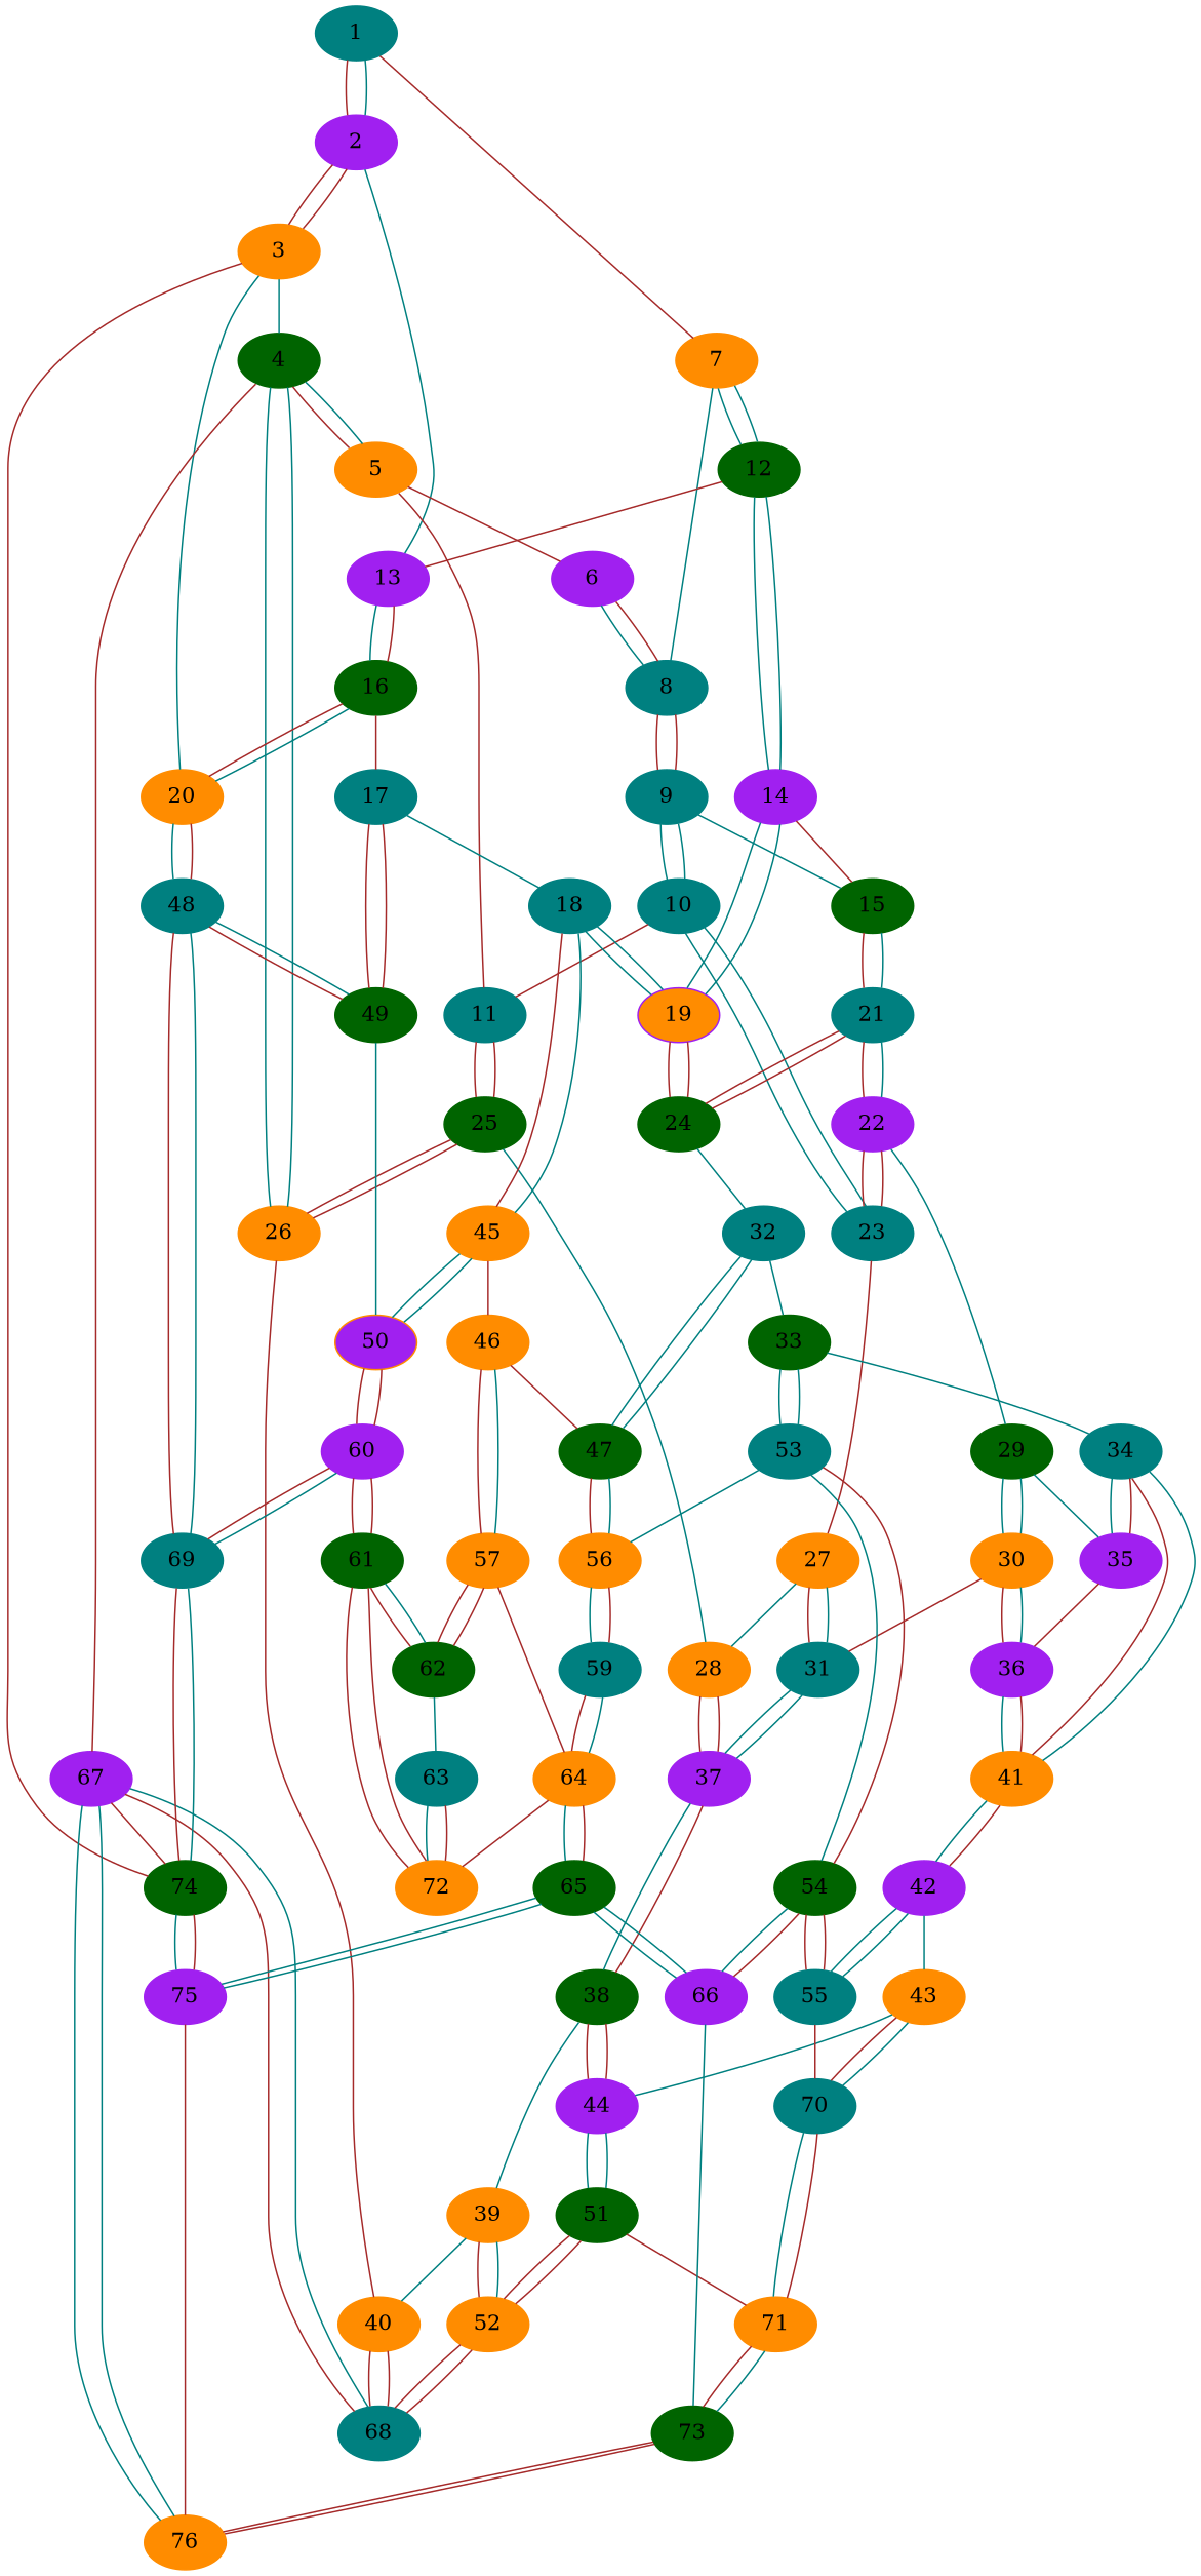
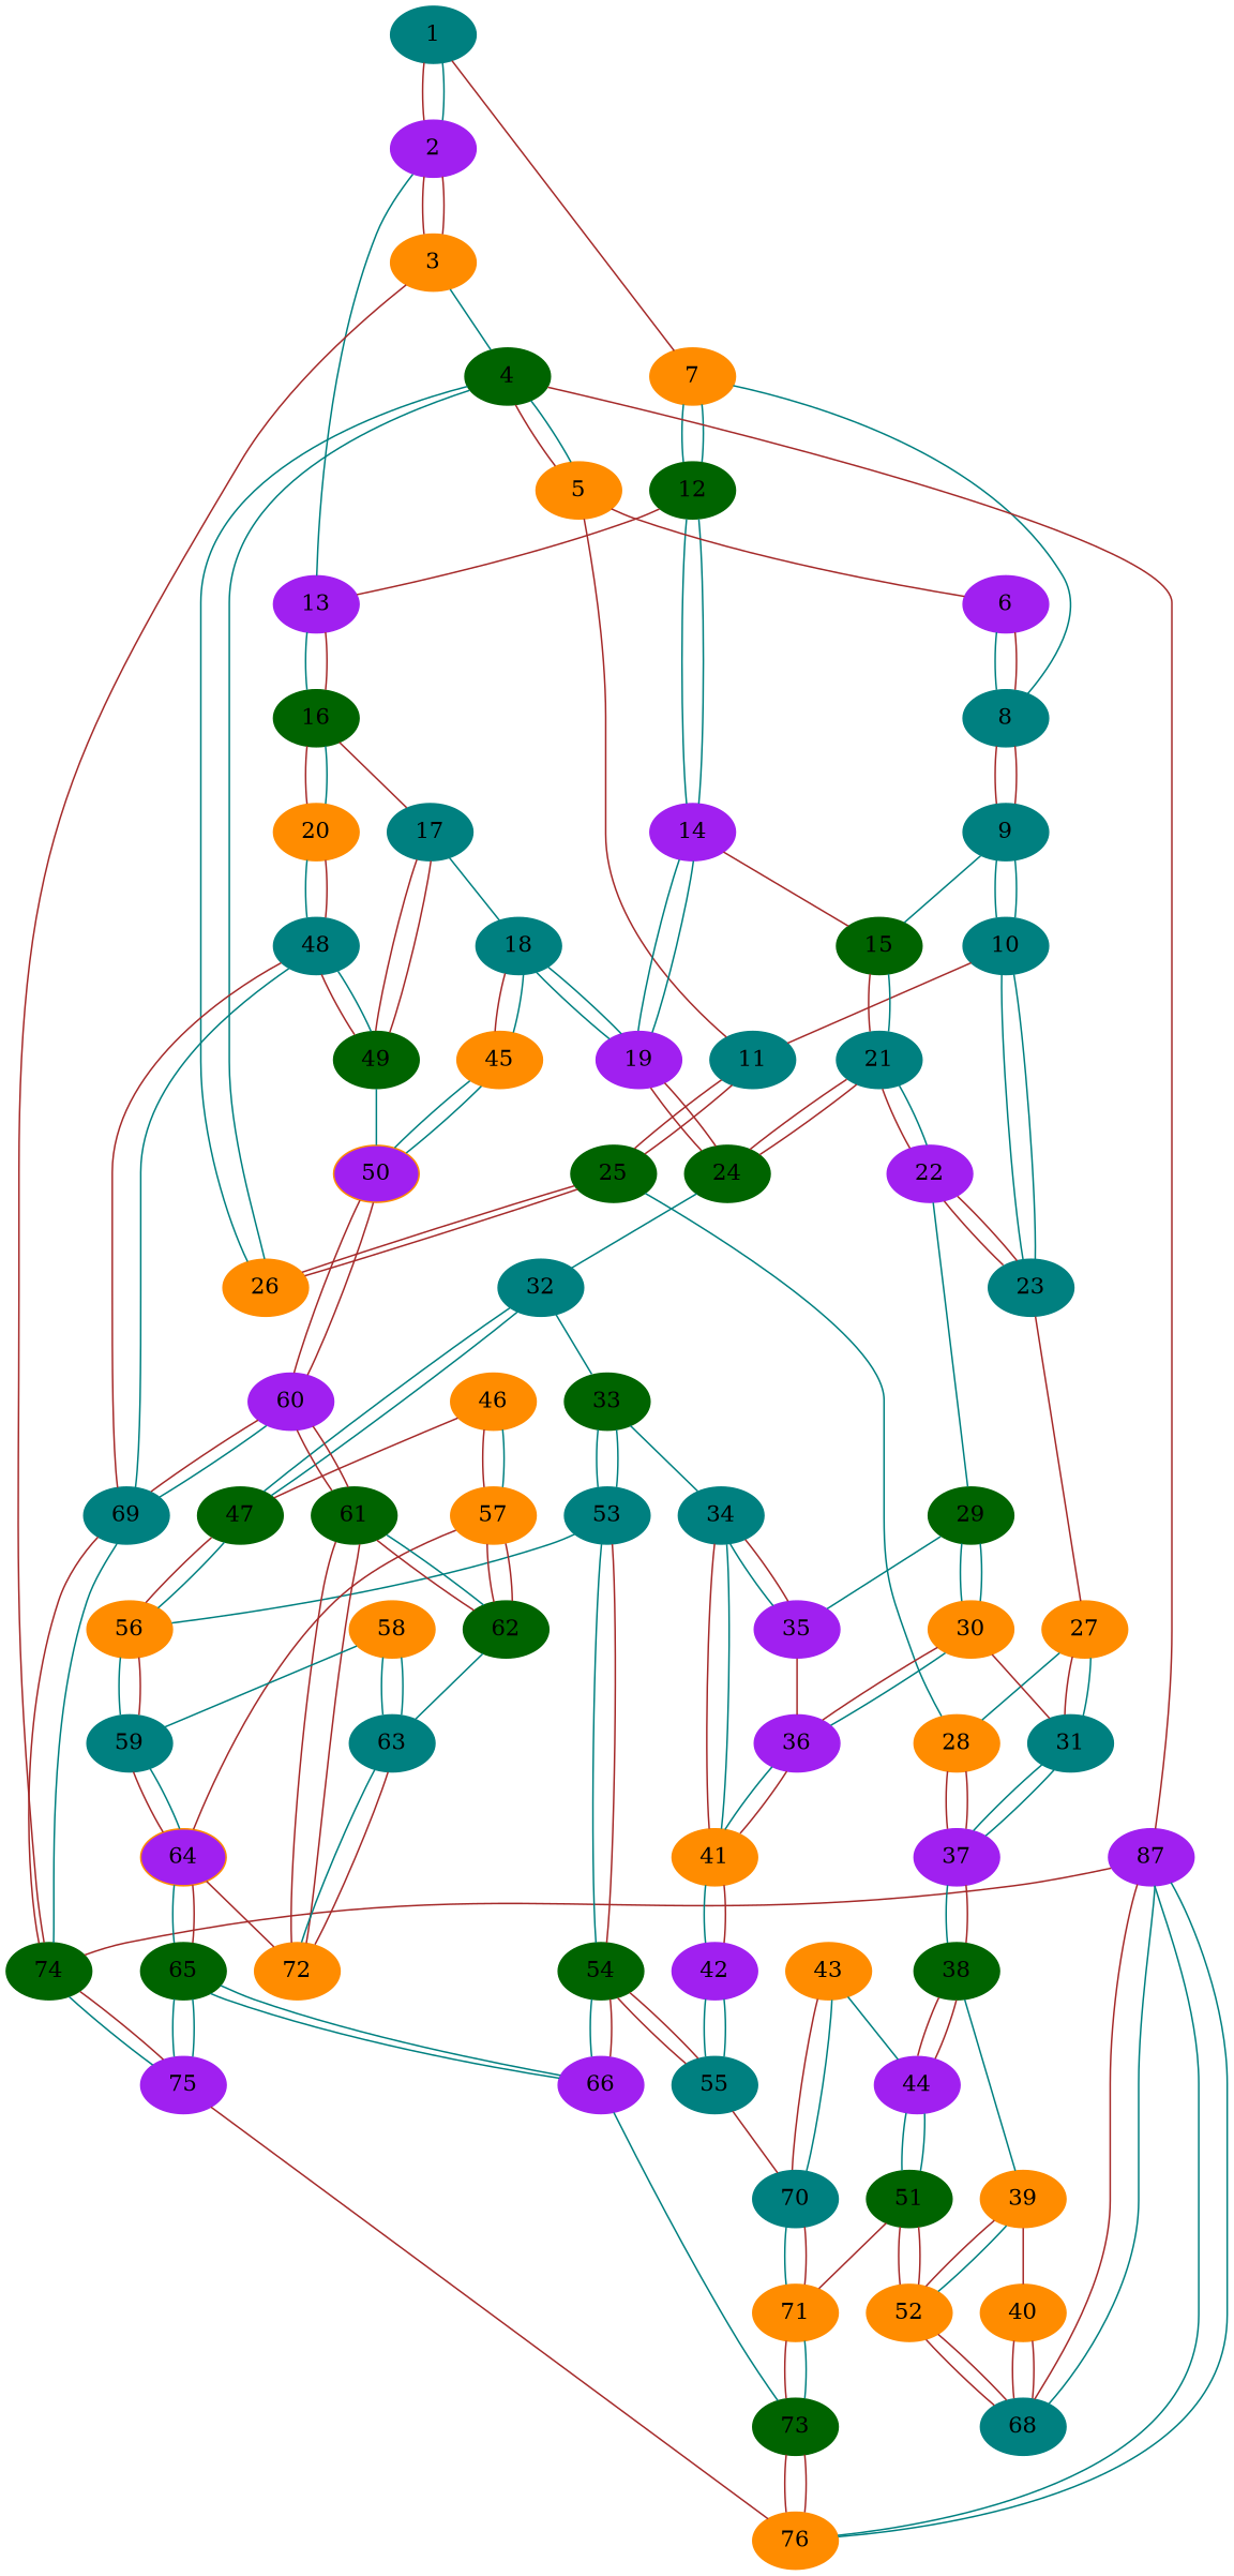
  graph {
    node [color=darkorange style=filled]
    edge [color=brown]
    1 [color=teal]
    2 [color=purple]
    7
    3
    13 [color=purple]
    8 [color=teal]
    12 [color=darkgreen]
    4 [color=darkgreen]
    20
    74 [color=darkgreen]
    16 [color=darkgreen]
    5
    26
-   67 [color=purple]
+   67 [color=purple label=87]
    48 [color=teal]
    75 [color=purple]
    6 [color=purple]
    11 [color=teal]
    40
    68 [color=teal]
    76
    25 [color=darkgreen]
    9 [color=teal]
    14 [color=purple]
    10 [color=teal]
    15 [color=darkgreen]
    23 [color=teal]
    21 [color=teal]
    27
    28
-   19 [color=purple fillcolor=darkorange]
+   19 [color=purple]
    17 [color=teal]
    24 [color=darkgreen]
    22 [color=purple]
    18 [color=teal]
    49 [color=darkgreen]
    45
    50 [fillcolor=purple]
    46
    32 [color=teal]
    69 [color=teal]
    29 [color=darkgreen]
    30
    35 [color=purple]
    31 [color=teal]
    33 [color=darkgreen]
    47 [color=darkgreen]
    37 [color=purple]
    38 [color=darkgreen]
    36 [color=purple]
    41
    34 [color=teal]
    53 [color=teal]
    56
    54 [color=darkgreen]
    42 [color=purple]
    39
    44 [color=purple]
    52
    51 [color=darkgreen]
    43
    55 [color=teal]
    70 [color=teal]
    71
    57
    60 [color=purple]
    62 [color=darkgreen]
-   64
+   64 [fillcolor=purple]
    59 [color=teal]
    61 [color=darkgreen]
    73 [color=darkgreen]
    66 [color=purple]
+   58
    63 [color=teal]
    72
    65 [color=darkgreen]
    1 -- 2
    1 -- 2 [color=teal]
    1 -- 7
    2 -- 3
    2 -- 3
    2 -- 13 [color=teal]
    7 -- 8 [color=teal]
    7 -- 12 [color=teal]
    7 -- 12 [color=teal]
    3 -- 4 [color=teal]
-   3 -- 20 [color=teal]
    3 -- 74
    13 -- 16 [color=teal]
    13 -- 16
    8 -- 9
    8 -- 9
    12 -- 13
    12 -- 14 [color=teal]
    12 -- 14 [color=teal]
    4 -- 5
    4 -- 5 [color=teal]
    4 -- 26 [color=teal]
    4 -- 26 [color=teal]
    4 -- 67
    20 -- 48 [color=teal]
    20 -- 48
    74 -- 75 [color=teal]
    74 -- 75
    16 -- 20
    16 -- 20 [color=teal]
    16 -- 17
    5 -- 6
    5 -- 11
-   26 -- 40
    67 -- 74
    67 -- 68
    67 -- 68 [color=teal]
    67 -- 76 [color=teal]
    67 -- 76 [color=teal]
    48 -- 49
    48 -- 49 [color=teal]
    48 -- 69
    48 -- 69 [color=teal]
    75 -- 76
    6 -- 8 [color=teal]
    6 -- 8
    11 -- 25
    11 -- 25
    40 -- 68
    40 -- 68
    25 -- 26
    25 -- 26
    25 -- 28 [color=teal]
    9 -- 10 [color=teal]
    9 -- 10 [color=teal]
    9 -- 15 [color=teal]
    14 -- 15
    14 -- 19 [color=teal]
    14 -- 19 [color=teal]
    10 -- 11
    10 -- 23 [color=teal]
    10 -- 23 [color=teal]
    15 -- 21
    15 -- 21 [color=teal]
    23 -- 27
    21 -- 24
    21 -- 24
    21 -- 22
    21 -- 22 [color=teal]
    27 -- 28 [color=teal]
    27 -- 31
    27 -- 31 [color=teal]
    28 -- 37
    28 -- 37
    19 -- 24
    19 -- 24
    17 -- 18 [color=teal]
    17 -- 49
    17 -- 49
    24 -- 32 [color=teal]
    22 -- 23
    22 -- 23
    22 -- 29 [color=teal]
    18 -- 19 [color=teal]
    18 -- 19 [color=teal]
    18 -- 45
    18 -- 45 [color=teal]
    49 -- 50 [color=teal]
    45 -- 50 [color=teal]
    45 -- 50 [color=teal]
-   45 -- 46
    50 -- 60
    50 -- 60
    46 -- 47
    46 -- 57
    46 -- 57 [color=teal]
    32 -- 33 [color=teal]
    32 -- 47 [color=teal]
    32 -- 47 [color=teal]
    69 -- 74
    69 -- 74 [color=teal]
    29 -- 30 [color=teal]
    29 -- 30 [color=teal]
    29 -- 35 [color=teal]
    30 -- 31
    30 -- 36
    30 -- 36 [color=teal]
    35 -- 36
    31 -- 37 [color=teal]
    31 -- 37 [color=teal]
    33 -- 34 [color=teal]
    33 -- 53 [color=teal]
    33 -- 53 [color=teal]
    47 -- 56
    47 -- 56 [color=teal]
    37 -- 38 [color=teal]
    37 -- 38
    38 -- 39 [color=teal]
    38 -- 44
    38 -- 44
    36 -- 41 [color=teal]
    36 -- 41
    41 -- 42 [color=teal]
    41 -- 42
    34 -- 35 [color=teal]
    34 -- 35
    34 -- 41
    34 -- 41 [color=teal]
    53 -- 56 [color=teal]
    53 -- 54 [color=teal]
    53 -- 54
    56 -- 59 [color=teal]
    56 -- 59
    54 -- 55
    54 -- 55
    54 -- 66 [color=teal]
    54 -- 66
-   42 -- 43 [color=teal]
    42 -- 55 [color=teal]
    42 -- 55 [color=teal]
-   39 -- 40 [color=teal]
+   39 -- 40
    39 -- 52
    39 -- 52 [color=teal]
    44 -- 51 [color=teal]
    44 -- 51 [color=teal]
    52 -- 68
    52 -- 68
    51 -- 52
    51 -- 52
    51 -- 71
    43 -- 44 [color=teal]
    43 -- 70
    43 -- 70 [color=teal]
    55 -- 70
    70 -- 71 [color=teal]
    70 -- 71
    71 -- 73
    71 -- 73 [color=teal]
    57 -- 62
    57 -- 62
    57 -- 64
    60 -- 69
    60 -- 69 [color=teal]
    60 -- 61
    60 -- 61
    62 -- 63 [color=teal]
    64 -- 72
    64 -- 65 [color=teal]
    64 -- 65
    59 -- 64
    59 -- 64 [color=teal]
    61 -- 62
    61 -- 62 [color=teal]
    61 -- 72
    61 -- 72
    73 -- 76
    73 -- 76
    66 -- 73 [color=teal]
+   58 -- 59 [color=teal]
+   58 -- 63 [color=teal]
+   58 -- 63 [color=teal]
    63 -- 72 [color=teal]
    63 -- 72
    65 -- 75 [color=teal]
    65 -- 75 [color=teal]
    65 -- 66 [color=teal]
    65 -- 66 [color=teal]
  }
